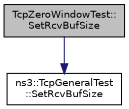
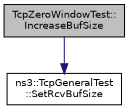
  digraph {
    rankdir=TB
    node [color=black fontname=Helvetica fontsize=10 shape=record style=filled]
-   n1 [fillcolor=grey75 fontcolor=black height=0.2 label="TcpZeroWindowTest::\lSetRcvBufSize" width=0.4]
+   n1 [fillcolor=grey75 fontcolor=black height=0.2 label="TcpZeroWindowTest::\lIncreaseBufSize" width=0.4]
    n2 [fillcolor=white height=0.2 label="ns3::TcpGeneralTest\l::SetRcvBufSize" width=0.4]
    n1 -> n2 [color=midnightblue fontname=Helvetica fontsize=10 labelfontname=Helvetica labelfontsize=10 style=solid]
  }
